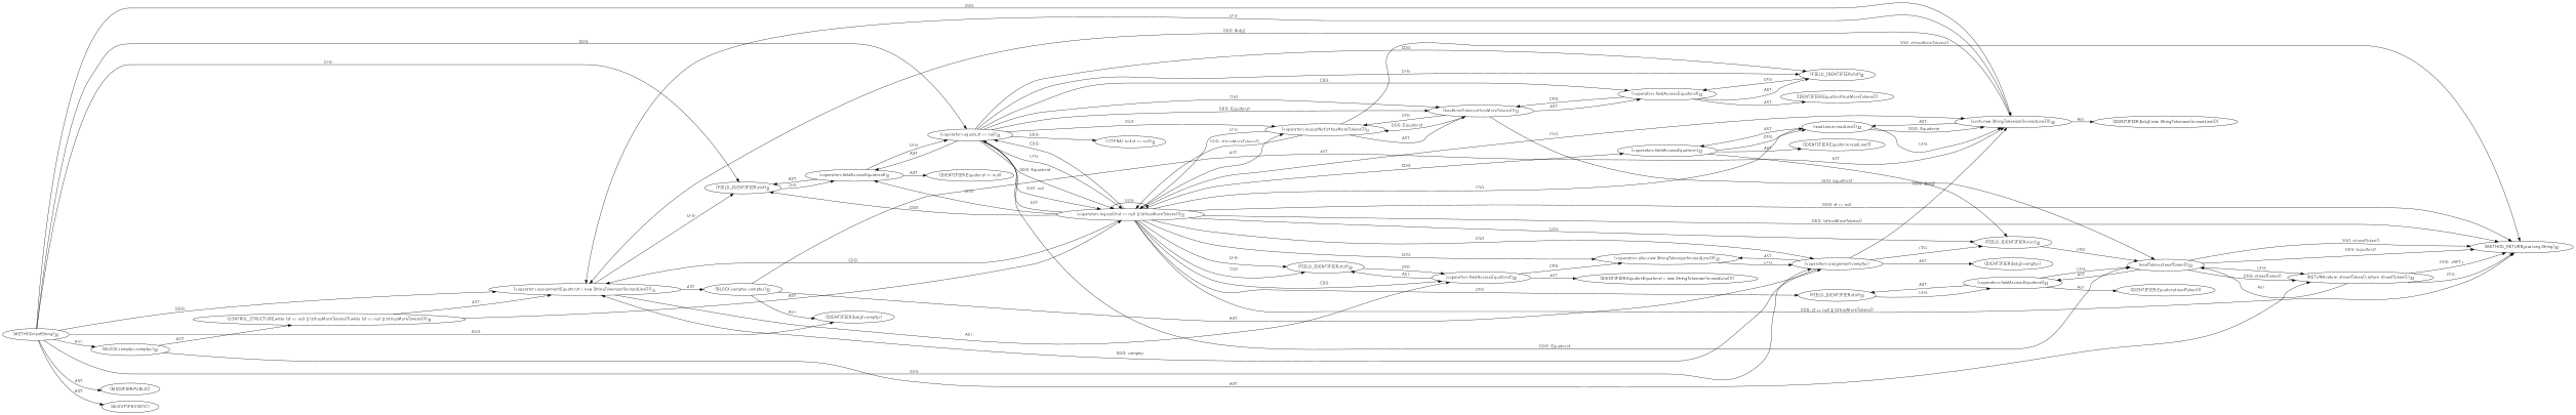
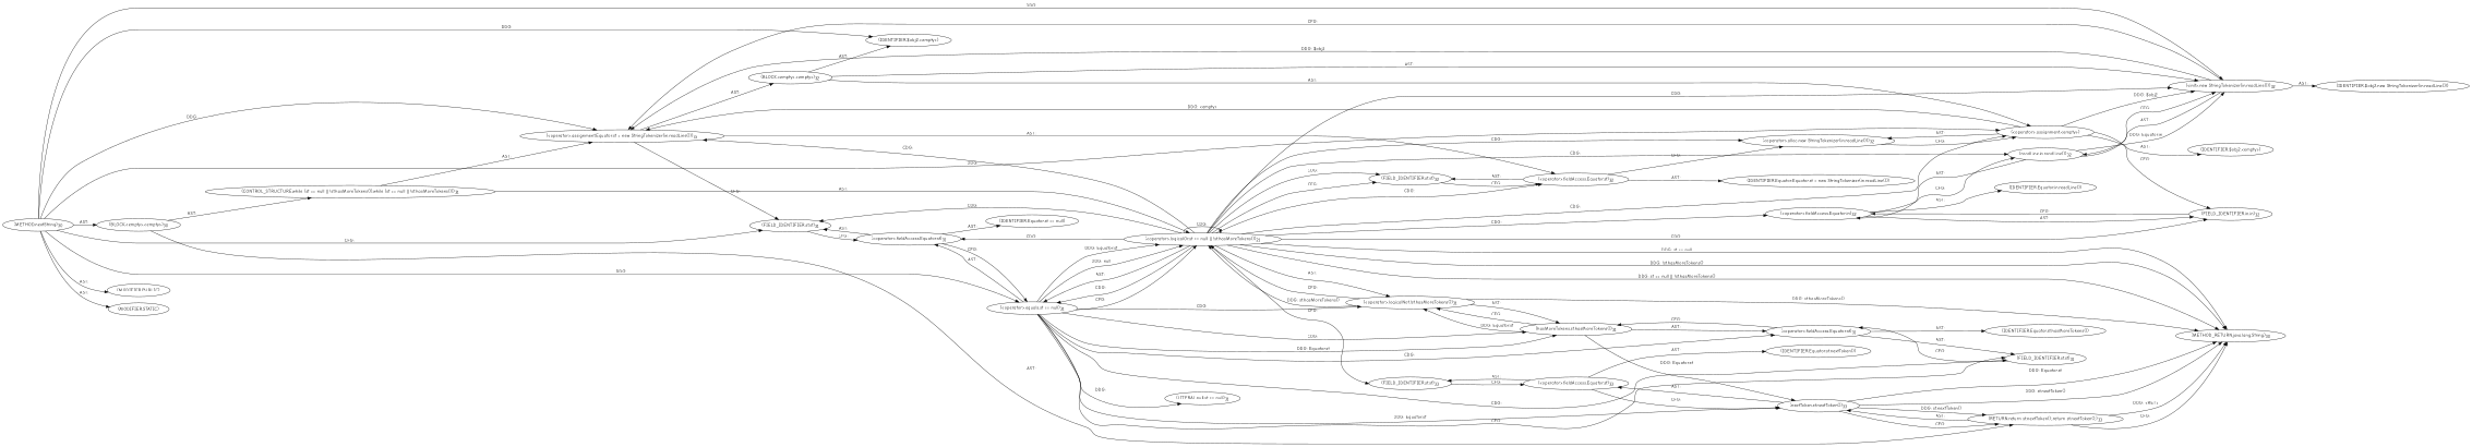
  digraph {
    fontname="Comic Neue"
    rankdir=LR
    node [fontname="Comic Neue"]
    edge [fontname="Comic Neue"]
    n1 [label=<(METHOD,nextString)<SUB>30</SUB>>]
    n2 [label=<(BLOCK,&lt;empty&gt;,&lt;empty&gt;)<SUB>30</SUB>>]
    n3 [label=<(&lt;operator&gt;.equals,st == null)<SUB>31</SUB>>]
    n4 [label=<(FIELD_IDENTIFIER,st,st)<SUB>31</SUB>>]
    n5 [label=<(&lt;operator&gt;.assignment,Equator.st = new StringTokenizer(in.readLine()))<SUB>32</SUB>>]
    n6 [label=<(&lt;operator&gt;.assignment,&lt;empty&gt;)>]
    n7 [label=<(&lt;init&gt;,new StringTokenizer(in.readLine()))<SUB>32</SUB>>]
    n8 [label=<(IDENTIFIER,$obj2,&lt;empty&gt;)>]
    n9 [label=<(MODIFIER,PUBLIC)>]
    n10 [label=<(MODIFIER,STATIC)>]
    n11 [label=<(CONTROL_STRUCTURE,while (st == null || !st.hasMoreTokens()),while (st == null || !st.hasMoreTokens()))<SUB>31</SUB>>]
    n12 [label=<(RETURN,return st.nextToken();,return st.nextToken();)<SUB>33</SUB>>]
    n13 [label=<(&lt;operator&gt;.logicalOr,st == null || !st.hasMoreTokens())<SUB>21</SUB>>]
    n14 [label=<(&lt;operator&gt;.fieldAccess,Equator.st)<SUB>31</SUB>>]
-   n15 [label=<(&lt;operator&gt;.logicalNot,!st.hasMoreTokens())<SUB>11</SUB>>]
+   n15 [label=<(&lt;operator&gt;.logicalNot,!st.hasMoreTokens())<SUB>31</SUB>>]
    n16 [label=<(LITERAL,null,st == null)<SUB>31</SUB>>]
    n17 [label=<(hasMoreTokens,st.hasMoreTokens())<SUB>31</SUB>>]
    n18 [label=<(&lt;operator&gt;.fieldAccess,Equator.st)<SUB>31</SUB>>]
    n19 [label=<(FIELD_IDENTIFIER,st,st)<SUB>31</SUB>>]
    n20 [label=<(nextToken,st.nextToken())<SUB>33</SUB>>]
    n21 [label=<(&lt;operator&gt;.fieldAccess,Equator.st)<SUB>32</SUB>>]
    n22 [label=<(BLOCK,&lt;empty&gt;,&lt;empty&gt;)<SUB>32</SUB>>]
    n23 [label=<(&lt;operator&gt;.alloc,new StringTokenizer(in.readLine()))<SUB>32</SUB>>]
    n24 [label=<(FIELD_IDENTIFIER,in,in)<SUB>32</SUB>>]
    n25 [label=<(IDENTIFIER,$obj2,&lt;empty&gt;)>]
    n26 [label=<(readLine,in.readLine())<SUB>32</SUB>>]
    n27 [label=<(IDENTIFIER,$obj2,new StringTokenizer(in.readLine()))>]
    n28 [label=<(METHOD_RETURN,java.lang.String)<SUB>30</SUB>>]
    n29 [label=<(FIELD_IDENTIFIER,st,st)<SUB>32</SUB>>]
    n30 [label=<(&lt;operator&gt;.fieldAccess,Equator.in)<SUB>32</SUB>>]
    n31 [label=<(FIELD_IDENTIFIER,st,st)<SUB>33</SUB>>]
    n32 [label=<(IDENTIFIER,Equator,st == null)>]
    n33 [label=<(IDENTIFIER,Equator,Equator.st = new StringTokenizer(in.readLine()))>]
    n34 [label=<(IDENTIFIER,Equator,in.readLine())>]
    n35 [label=<(&lt;operator&gt;.fieldAccess,Equator.st)<SUB>33</SUB>>]
    n36 [label=<(IDENTIFIER,Equator,st.hasMoreTokens())>]
    n37 [label=<(IDENTIFIER,Equator,st.nextToken())>]
    n1 -> n2 [label="AST: "]
    n1 -> n3 [label="DDG: "]
    n1 -> n4 [label="CFG: "]
    n1 -> n5 [label="DDG: "]
    n1 -> n6 [label="DDG: "]
    n1 -> n7 [label="DDG: "]
    n1 -> n8 [label="DDG: "]
    n1 -> n9 [label="AST: "]
    n1 -> n10 [label="AST: "]
    n2 -> n11 [label="AST: "]
    n2 -> n12 [label="AST: "]
    n3 -> n13 [label="CFG: "]
    n3 -> n13 [label="DDG: Equator.st"]
    n3 -> n13 [label="DDG: null"]
    n3 -> n14 [label="AST: "]
    n3 -> n15 [label="CDG: "]
    n3 -> n16 [label="DDG: "]
    n3 -> n17 [label="DDG: Equator.st"]
    n3 -> n17 [label="CDG: "]
    n3 -> n18 [label="CDG: "]
    n3 -> n19 [label="CFG: "]
    n3 -> n19 [label="CDG: "]
    n3 -> n20 [label="DDG: Equator.st"]
    n4 -> n14 [label="CFG: "]
    n5 -> n4 [label="CFG: "]
    n5 -> n21 [label="AST: "]
    n5 -> n22 [label="AST: "]
    n6 -> n5 [label="DDG: &lt;empty&gt;"]
    n6 -> n7 [label="DDG: $obj2"]
    n6 -> n23 [label="AST: "]
    n6 -> n24 [label="CFG: "]
    n6 -> n25 [label="AST: "]
    n7 -> n5 [label="CFG: "]
    n7 -> n5 [label="DDG: $obj2"]
    n7 -> n26 [label="AST: "]
    n7 -> n27 [label="AST: "]
    n11 -> n5 [label="AST: "]
    n11 -> n13 [label="AST: "]
    n12 -> n20 [label="AST: "]
    n12 -> n28 [label="CFG: "]
    n12 -> n28 [label="DDG: &lt;RET&gt;"]
    n13 -> n3 [label="AST: "]
    n13 -> n3 [label="CDG: "]
    n13 -> n4 [label="CDG: "]
    n13 -> n5 [label="CDG: "]
    n13 -> n6 [label="CDG: "]
    n13 -> n7 [label="CDG: "]
    n13 -> n13 [label="CDG: "]
    n13 -> n14 [label="CDG: "]
    n13 -> n15 [label="AST: "]
    n13 -> n21 [label="CDG: "]
    n13 -> n23 [label="CDG: "]
    n13 -> n24 [label="CDG: "]
    n13 -> n26 [label="CDG: "]
    n13 -> n28 [label="DDG: st == null"]
    n13 -> n28 [label="DDG: !st.hasMoreTokens()"]
    n13 -> n28 [label="DDG: st == null || !st.hasMoreTokens()"]
    n13 -> n29 [label="CFG: "]
    n13 -> n29 [label="CDG: "]
    n13 -> n30 [label="CDG: "]
    n13 -> n31 [label="CFG: "]
    n14 -> n3 [label="CFG: "]
    n14 -> n4 [label="AST: "]
    n14 -> n32 [label="AST: "]
    n15 -> n13 [label="CFG: "]
    n15 -> n13 [label="DDG: st.hasMoreTokens()"]
    n15 -> n17 [label="AST: "]
    n15 -> n28 [label="DDG: st.hasMoreTokens()"]
    n17 -> n15 [label="CFG: "]
    n17 -> n15 [label="DDG: Equator.st"]
    n17 -> n18 [label="AST: "]
    n17 -> n20 [label="DDG: Equator.st"]
    n18 -> n17 [label="CFG: "]
    n18 -> n19 [label="AST: "]
    n18 -> n36 [label="AST: "]
    n19 -> n18 [label="CFG: "]
    n20 -> n12 [label="CFG: "]
    n20 -> n12 [label="DDG: st.nextToken()"]
    n20 -> n28 [label="DDG: Equator.st"]
    n20 -> n28 [label="DDG: st.nextToken()"]
    n20 -> n35 [label="AST: "]
    n21 -> n23 [label="CFG: "]
    n21 -> n29 [label="AST: "]
    n21 -> n33 [label="AST: "]
    n22 -> n6 [label="AST: "]
    n22 -> n7 [label="AST: "]
    n22 -> n8 [label="AST: "]
    n23 -> n6 [label="CFG: "]
-   n24 -> n20 [label="CFG: "]
+   n24 -> n30 [label="CFG: "]
    n26 -> n7 [label="CFG: "]
    n26 -> n7 [label="DDG: Equator.in"]
    n26 -> n30 [label="AST: "]
    n29 -> n21 [label="CFG: "]
    n30 -> n24 [label="AST: "]
    n30 -> n26 [label="CFG: "]
    n30 -> n34 [label="AST: "]
    n31 -> n35 [label="CFG: "]
    n35 -> n20 [label="CFG: "]
    n35 -> n31 [label="AST: "]
    n35 -> n37 [label="AST: "]
  }
